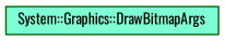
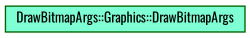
  digraph {
    rankdir=LR
    fontname=Oswald
-   n1 [color=darkgreen fillcolor=aquamarine fontname=Oswald fontsize=10 height=0.2 label="System::Graphics::DrawBitmapArgs" shape=record style=filled width=0.4]
+   n1 [color=darkgreen fillcolor=aquamarine fontname=Oswald fontsize=10 height=0.2 label="DrawBitmapArgs::Graphics::DrawBitmapArgs" shape=record style=filled width=0.4]
  }
